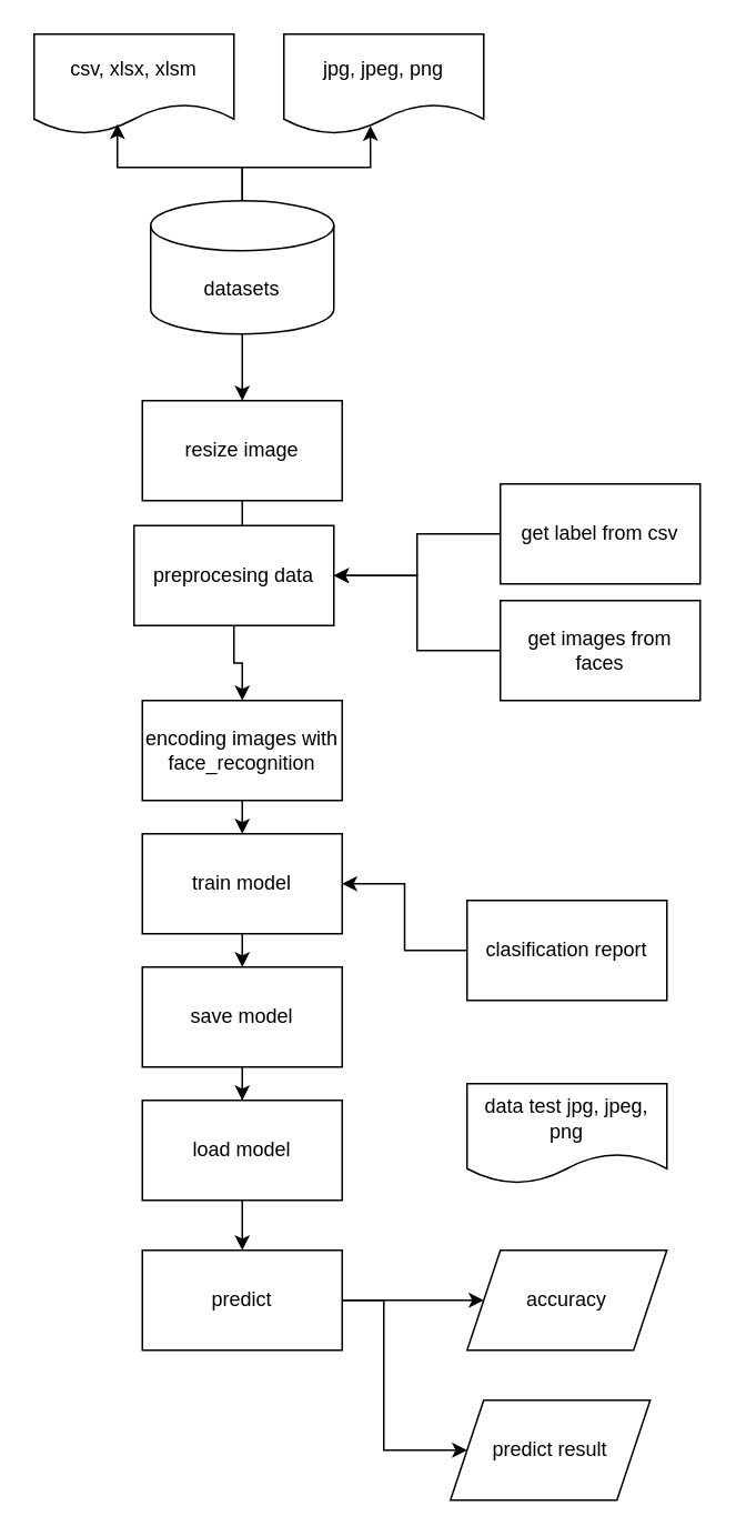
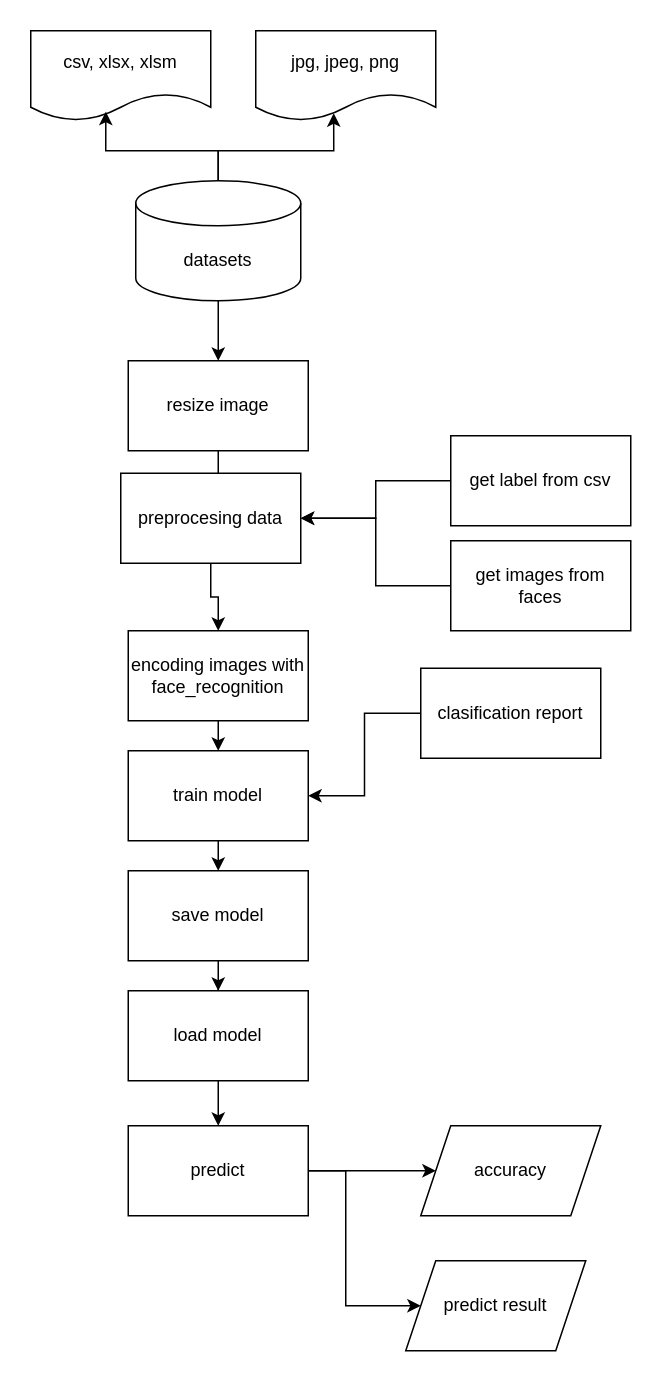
  <mxCell id="0" />
  <mxCell id="1" parent="0" />
  <mxCell id="2" value="csv, xlsx, xlsm" style="shape=document;whiteSpace=wrap;html=1;boundedLbl=1;" parent="1" vertex="1"><mxGeometry x="20" y="20" width="120" height="60" as="geometry" /></mxCell>
  <mxCell id="3" value="jpg, jpeg, png" style="shape=document;whiteSpace=wrap;html=1;boundedLbl=1;" parent="1" vertex="1"><mxGeometry x="170" y="20" width="120" height="60" as="geometry" /></mxCell>
  <mxCell id="4" style="edgeStyle=orthogonalEdgeStyle;rounded=0;orthogonalLoop=1;jettySize=auto;html=1;exitX=0.5;exitY=1;exitDx=0;exitDy=0;exitPerimeter=0;entryX=0.5;entryY=0;entryDx=0;entryDy=0;" parent="1" source="5" target="7" edge="1"><mxGeometry relative="1" as="geometry" /></mxCell>
  <mxCell id="5" value="datasets" style="shape=cylinder3;whiteSpace=wrap;html=1;boundedLbl=1;backgroundOutline=1;size=15;" parent="1" vertex="1"><mxGeometry x="90" y="120" width="110" height="80" as="geometry" /></mxCell>
  <mxCell id="6" style="edgeStyle=orthogonalEdgeStyle;rounded=0;orthogonalLoop=1;jettySize=auto;html=1;exitX=0.5;exitY=1;exitDx=0;exitDy=0;" parent="1" source="7" target="11" edge="1"><mxGeometry relative="1" as="geometry" /></mxCell>
  <mxCell id="7" value="resize image" style="rounded=0;whiteSpace=wrap;html=1;" parent="1" vertex="1"><mxGeometry x="85" y="240" width="120" height="60" as="geometry" /></mxCell>
  <mxCell id="8" style="edgeStyle=orthogonalEdgeStyle;rounded=0;orthogonalLoop=1;jettySize=auto;html=1;exitX=0.5;exitY=0;exitDx=0;exitDy=0;exitPerimeter=0;entryX=0.433;entryY=0.917;entryDx=0;entryDy=0;entryPerimeter=0;" parent="1" source="5" target="3" edge="1"><mxGeometry relative="1" as="geometry" /></mxCell>
  <mxCell id="9" style="edgeStyle=orthogonalEdgeStyle;rounded=0;orthogonalLoop=1;jettySize=auto;html=1;exitX=0.5;exitY=0;exitDx=0;exitDy=0;exitPerimeter=0;entryX=0.417;entryY=0.9;entryDx=0;entryDy=0;entryPerimeter=0;" parent="1" source="5" target="2" edge="1"><mxGeometry relative="1" as="geometry" /></mxCell>
  <mxCell id="10" style="edgeStyle=orthogonalEdgeStyle;rounded=0;orthogonalLoop=1;jettySize=auto;html=1;exitX=0.5;exitY=1;exitDx=0;exitDy=0;" parent="1" source="11" target="17" edge="1"><mxGeometry relative="1" as="geometry" /></mxCell>
  <mxCell id="11" value="preprocesing data" style="rounded=0;whiteSpace=wrap;html=1;" parent="1" vertex="1"><mxGeometry x="80" y="315" width="120" height="60" as="geometry" /></mxCell>
  <mxCell id="12" style="edgeStyle=orthogonalEdgeStyle;rounded=0;orthogonalLoop=1;jettySize=auto;html=1;exitX=0;exitY=0.5;exitDx=0;exitDy=0;entryX=1;entryY=0.5;entryDx=0;entryDy=0;" parent="1" source="13" target="11" edge="1"><mxGeometry relative="1" as="geometry" /></mxCell>
  <mxCell id="13" value="get label from csv" style="rounded=0;whiteSpace=wrap;html=1;" parent="1" vertex="1"><mxGeometry x="300" y="290" width="120" height="60" as="geometry" /></mxCell>
  <mxCell id="14" style="edgeStyle=orthogonalEdgeStyle;rounded=0;orthogonalLoop=1;jettySize=auto;html=1;exitX=0;exitY=0.5;exitDx=0;exitDy=0;entryX=1;entryY=0.5;entryDx=0;entryDy=0;" parent="1" source="15" target="11" edge="1"><mxGeometry relative="1" as="geometry" /></mxCell>
  <mxCell id="15" value="get images from faces" style="rounded=0;whiteSpace=wrap;html=1;" parent="1" vertex="1"><mxGeometry x="300" y="360" width="120" height="60" as="geometry" /></mxCell>
  <mxCell id="16" style="edgeStyle=orthogonalEdgeStyle;rounded=0;orthogonalLoop=1;jettySize=auto;html=1;exitX=0.5;exitY=1;exitDx=0;exitDy=0;entryX=0.5;entryY=0;entryDx=0;entryDy=0;" parent="1" source="17" target="19" edge="1"><mxGeometry relative="1" as="geometry" /></mxCell>
  <mxCell id="17" value="encoding images with face_recognition" style="rounded=0;whiteSpace=wrap;html=1;" parent="1" vertex="1"><mxGeometry x="85" y="420" width="120" height="60" as="geometry" /></mxCell>
  <mxCell id="18" style="edgeStyle=orthogonalEdgeStyle;rounded=0;orthogonalLoop=1;jettySize=auto;html=1;exitX=0.5;exitY=1;exitDx=0;exitDy=0;entryX=0.5;entryY=0;entryDx=0;entryDy=0;" parent="1" source="19" target="24" edge="1"><mxGeometry relative="1" as="geometry" /></mxCell>
  <mxCell id="19" value="train model" style="rounded=0;whiteSpace=wrap;html=1;" parent="1" vertex="1"><mxGeometry x="85" y="500" width="120" height="60" as="geometry" /></mxCell>
  <mxCell id="20" style="edgeStyle=orthogonalEdgeStyle;rounded=0;orthogonalLoop=1;jettySize=auto;html=1;exitX=0;exitY=0.5;exitDx=0;exitDy=0;entryX=1;entryY=0.5;entryDx=0;entryDy=0;" parent="1" source="21" target="19" edge="1"><mxGeometry relative="1" as="geometry"><mxPoint x="220" y="600" as="targetPoint" /></mxGeometry></mxCell>
- <mxCell id="21" value="clasification report" style="rounded=0;whiteSpace=wrap;html=1;" parent="1" vertex="1"><mxGeometry x="280" y="540" width="120" height="60" as="geometry" /></mxCell>
- <mxCell id="22" value="data test jpg, jpeg, png" style="shape=document;whiteSpace=wrap;html=1;boundedLbl=1;" parent="1" vertex="1"><mxGeometry x="280" y="650" width="120" height="60" as="geometry" /></mxCell>
+ <mxCell id="21" value="clasification report" style="rounded=0;whiteSpace=wrap;html=1;" parent="1" vertex="1"><mxGeometry x="280" y="445" width="120" height="60" as="geometry" /></mxCell>
  <mxCell id="23" style="edgeStyle=orthogonalEdgeStyle;rounded=0;orthogonalLoop=1;jettySize=auto;html=1;exitX=0.5;exitY=1;exitDx=0;exitDy=0;" parent="1" source="24" target="26" edge="1"><mxGeometry relative="1" as="geometry" /></mxCell>
  <mxCell id="24" value="save model" style="rounded=0;whiteSpace=wrap;html=1;" parent="1" vertex="1"><mxGeometry x="85" y="580" width="120" height="60" as="geometry" /></mxCell>
  <mxCell id="25" style="edgeStyle=orthogonalEdgeStyle;rounded=0;orthogonalLoop=1;jettySize=auto;html=1;exitX=0.5;exitY=1;exitDx=0;exitDy=0;" parent="1" source="26" target="29" edge="1"><mxGeometry relative="1" as="geometry" /></mxCell>
  <mxCell id="26" value="load model" style="rounded=0;whiteSpace=wrap;html=1;" parent="1" vertex="1"><mxGeometry x="85" y="660" width="120" height="60" as="geometry" /></mxCell>
  <mxCell id="27" style="edgeStyle=orthogonalEdgeStyle;rounded=0;orthogonalLoop=1;jettySize=auto;html=1;exitX=1;exitY=0.5;exitDx=0;exitDy=0;entryX=0;entryY=0.5;entryDx=0;entryDy=0;" parent="1" source="29" target="30" edge="1"><mxGeometry relative="1" as="geometry" /></mxCell>
  <mxCell id="28" style="edgeStyle=orthogonalEdgeStyle;rounded=0;orthogonalLoop=1;jettySize=auto;html=1;exitX=1;exitY=0.5;exitDx=0;exitDy=0;entryX=0;entryY=0.5;entryDx=0;entryDy=0;" parent="1" source="29" target="31" edge="1"><mxGeometry relative="1" as="geometry"><Array as="points"><mxPoint x="230" y="780" /><mxPoint x="230" y="870" /></Array></mxGeometry></mxCell>
  <mxCell id="29" value="predict" style="rounded=0;whiteSpace=wrap;html=1;" parent="1" vertex="1"><mxGeometry x="85" y="750" width="120" height="60" as="geometry" /></mxCell>
  <mxCell id="30" value="accuracy" style="shape=parallelogram;perimeter=parallelogramPerimeter;whiteSpace=wrap;html=1;fixedSize=1;" parent="1" vertex="1"><mxGeometry x="280" y="750" width="120" height="60" as="geometry" /></mxCell>
  <mxCell id="31" value="predict result" style="shape=parallelogram;perimeter=parallelogramPerimeter;whiteSpace=wrap;html=1;fixedSize=1;" parent="1" vertex="1"><mxGeometry x="270" y="840" width="120" height="60" as="geometry" /></mxCell>
